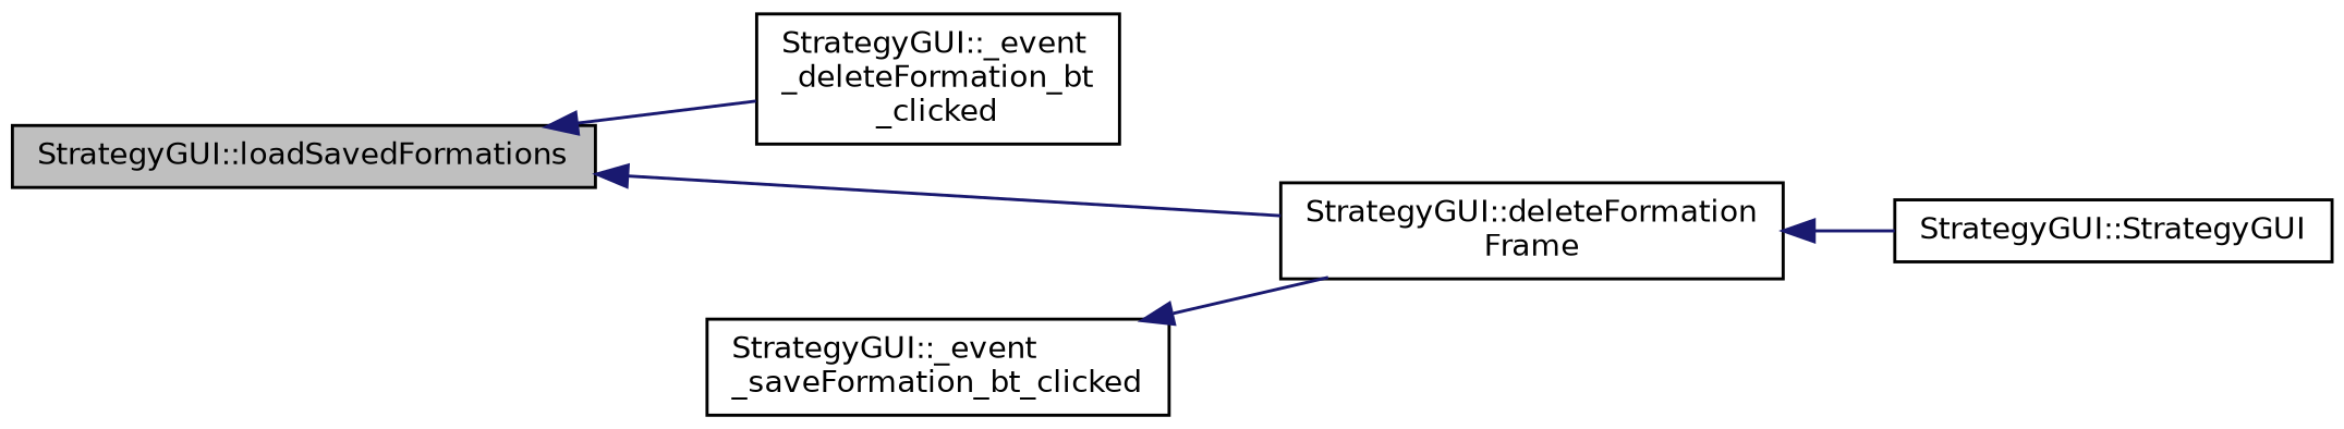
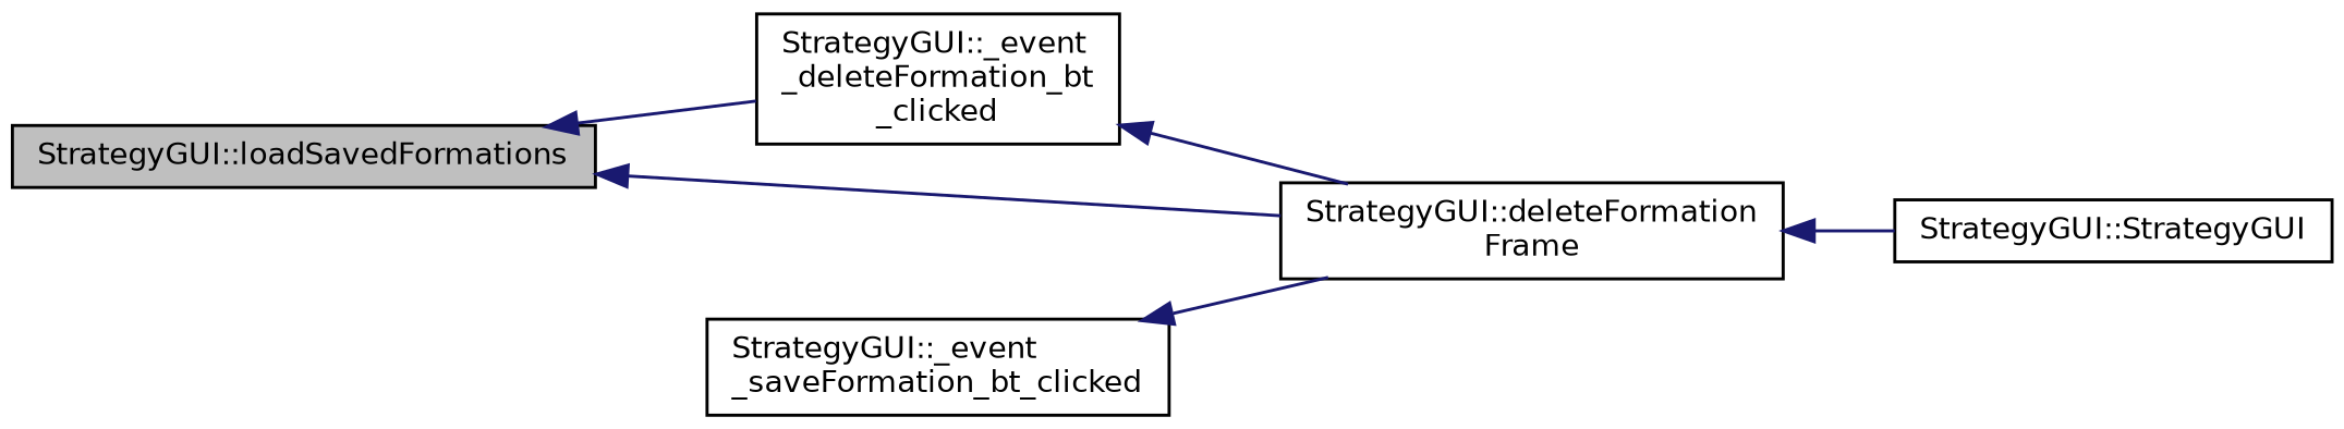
  digraph {
    rankdir=LR
    node [color=black fillcolor=white fontname=Helvetica fontsize=10 shape=record style=filled]
    edge [color=midnightblue dir=back fontname=Helvetica fontsize=10 labelfontname=Helvetica labelfontsize=10 style=solid]
    n1 [fillcolor=grey75 fontcolor=black height=0.2 label="StrategyGUI::loadSavedFormations" width=0.4]
    n2 [height=0.2 label="StrategyGUI::_event\l_deleteFormation_bt\l_clicked" width=0.4]
    n3 [height=0.2 label="StrategyGUI::deleteFormation\lFrame" width=0.4]
    n4 [height=0.2 label="StrategyGUI::StrategyGUI" width=0.4]
    n5 [height=0.2 label="StrategyGUI::_event\l_saveFormation_bt_clicked" width=0.4]
    n1 -> n2
    n1 -> n3
+   n2 -> n3
    n3 -> n4
    n5 -> n3
  }
